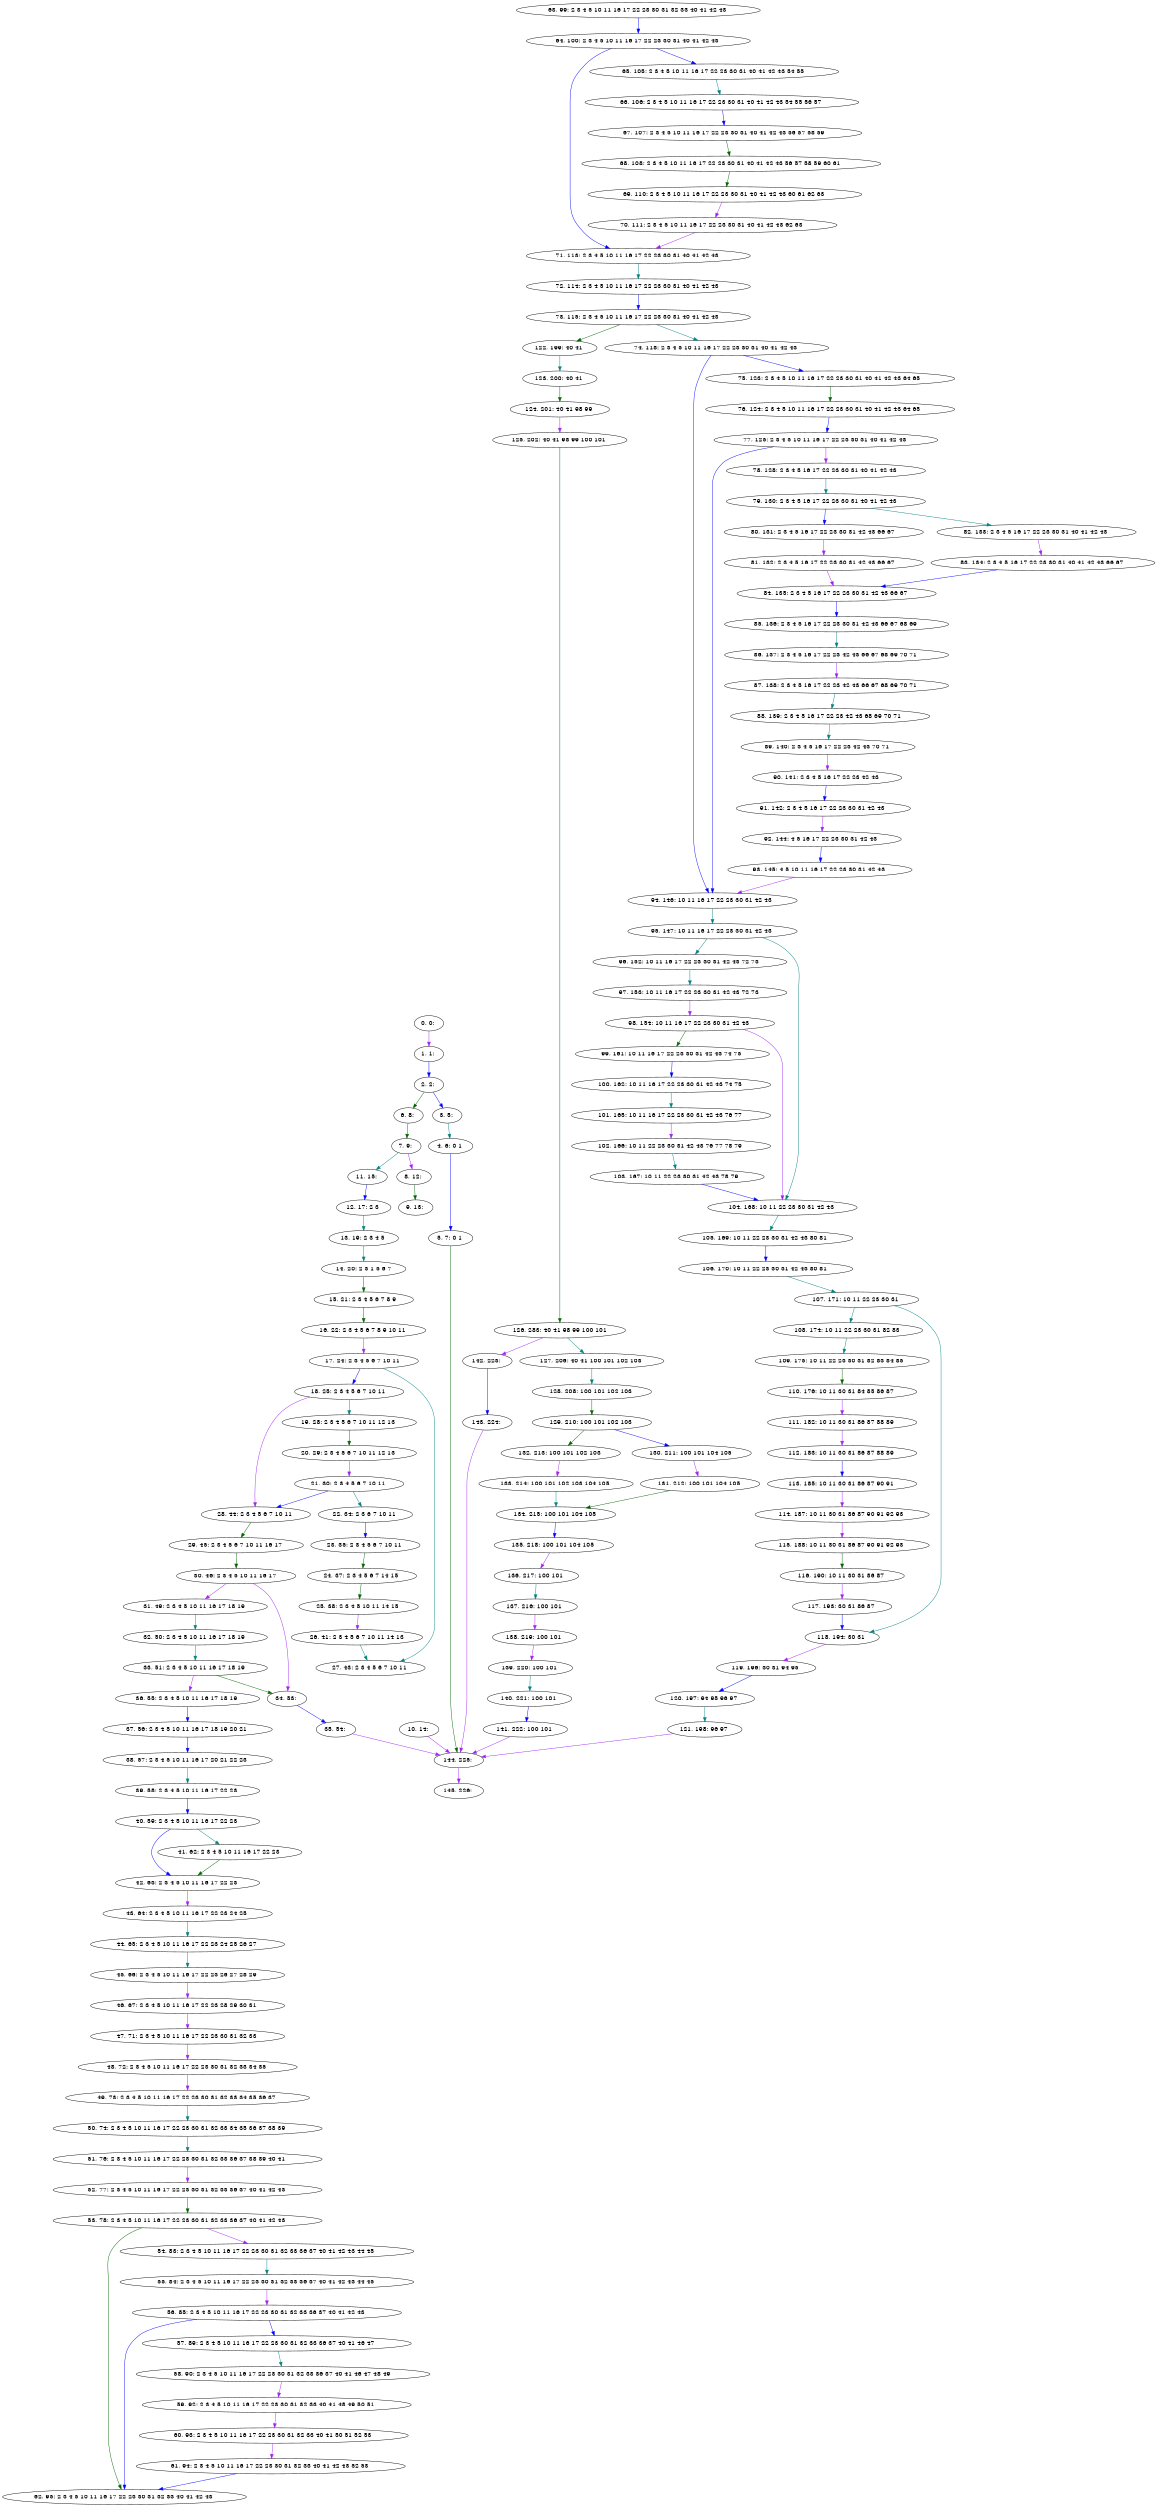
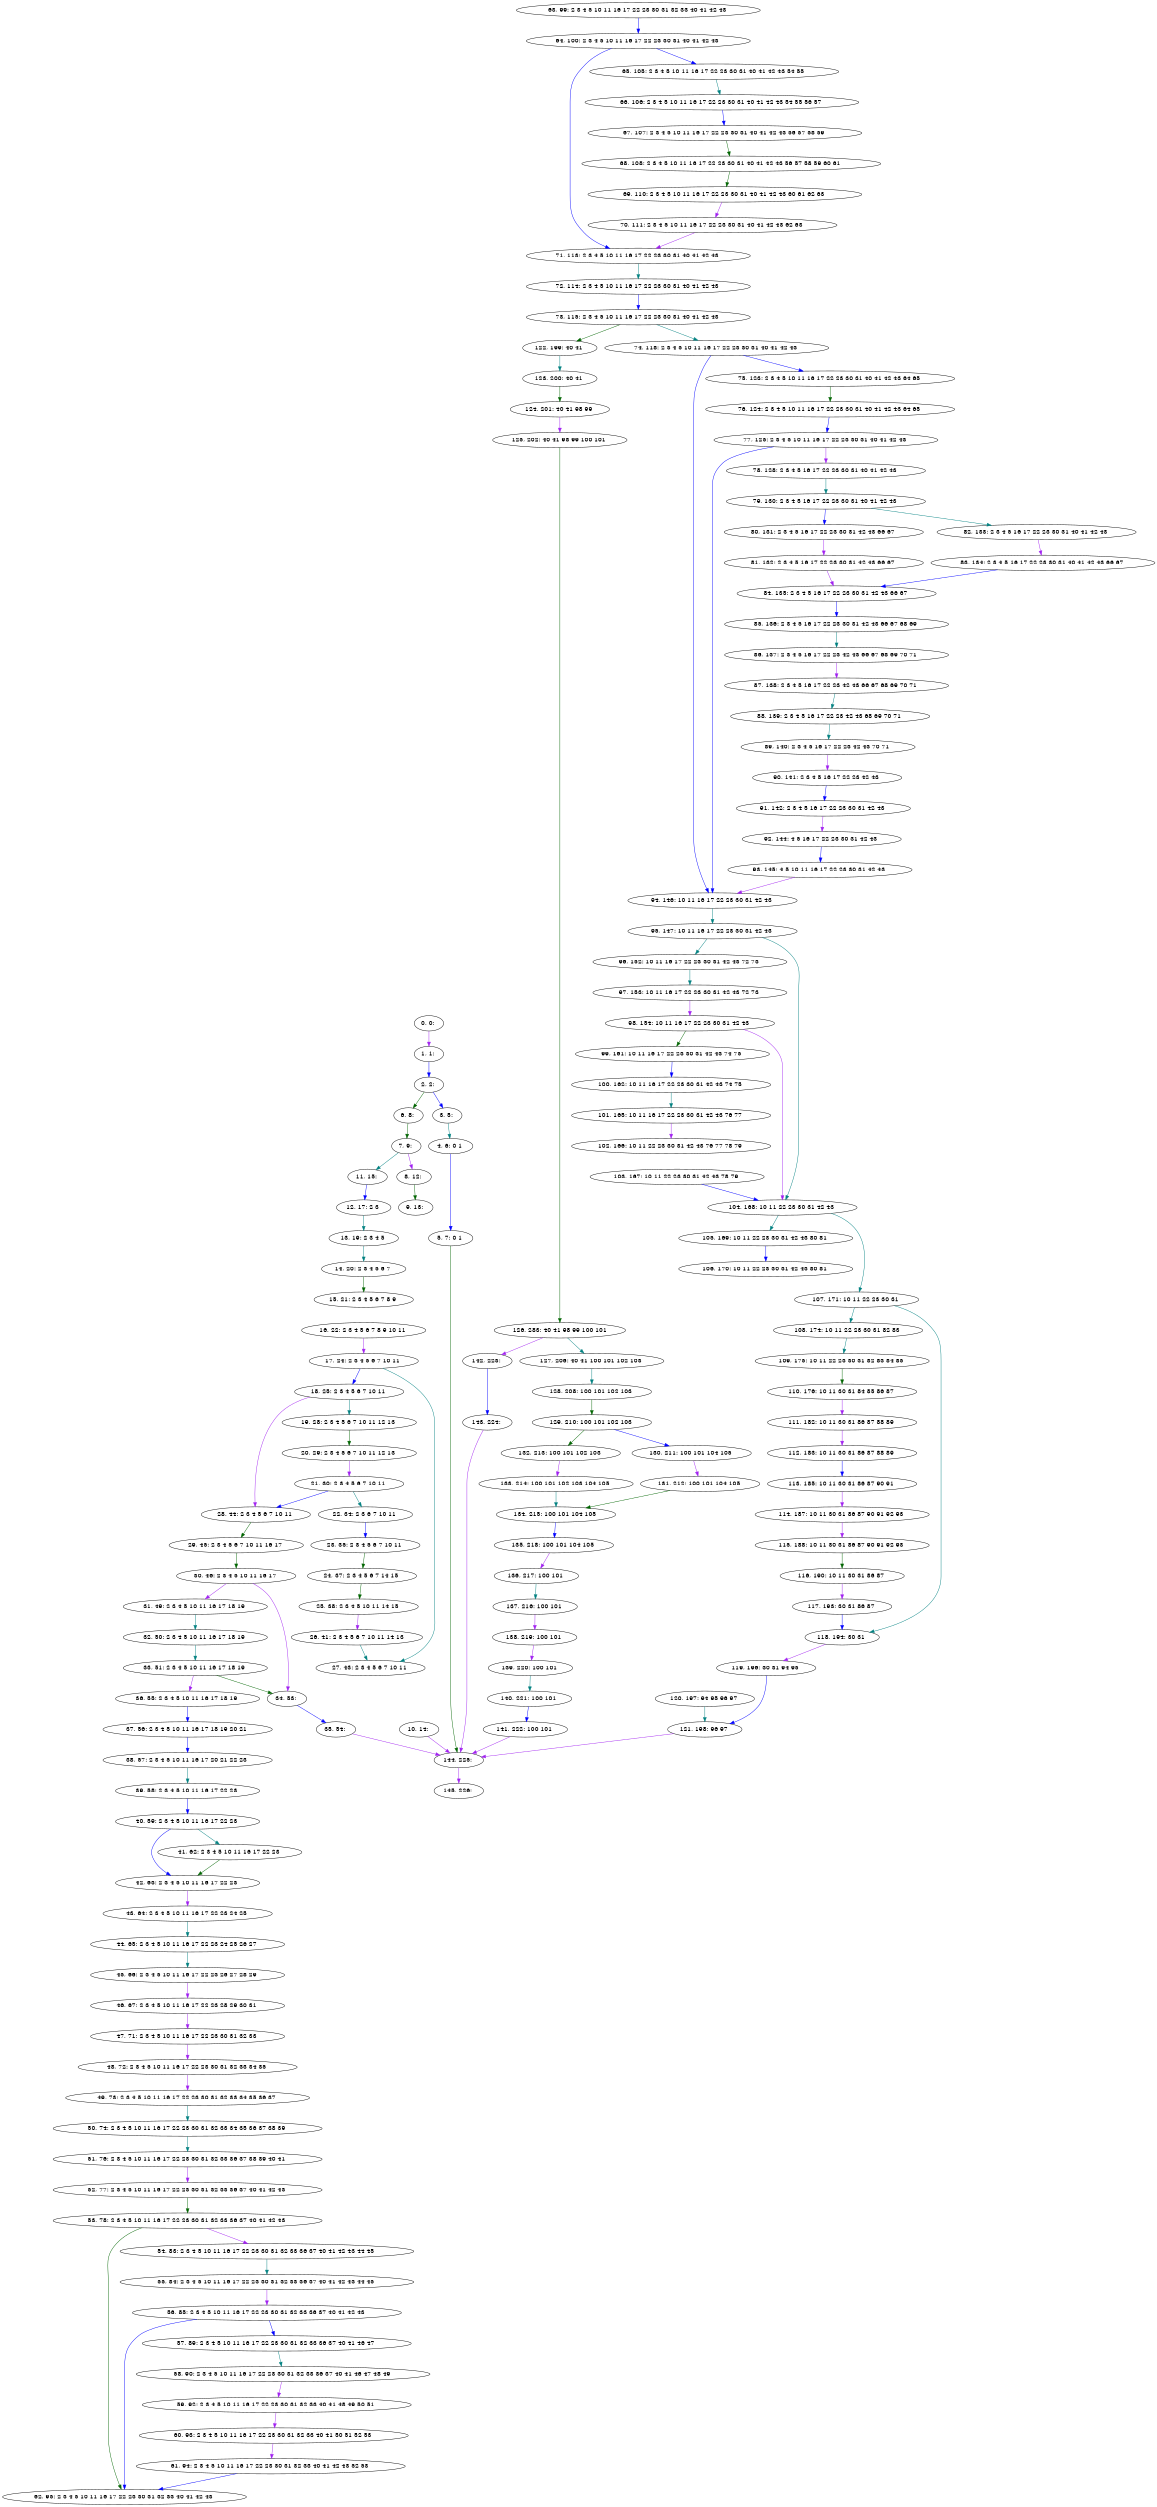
  digraph {
    edge [color=purple]
    n1 [label="0, 0: "]
    n2 [label="1, 1: "]
    n3 [label="2, 2: "]
    n4 [label="3, 5: "]
    n5 [label="6, 8: "]
    n6 [label="4, 6: 0 1 "]
    n7 [label="7, 9: "]
    n8 [label="5, 7: 0 1 "]
    n9 [label="144, 225: "]
    n10 [label="145, 226: "]
    n11 [label="8, 12: "]
    n12 [label="11, 15: "]
    n13 [label="9, 13: "]
    n14 [label="12, 17: 2 3 "]
    n15 [label="10, 14: "]
    n16 [label="13, 19: 2 3 4 5 "]
-   n17 [label="14, 20: 2 3 1 5 6 7"]
+   n17 [label="14, 20: 2 3 4 5 6 7 "]
    n18 [label="15, 21: 2 3 4 5 6 7 8 9 "]
    n19 [label="16, 22: 2 3 4 5 6 7 8 9 10 11 "]
    n20 [label="17, 24: 2 3 4 5 6 7 10 11 "]
    n21 [label="18, 25: 2 3 4 5 6 7 10 11 "]
    n22 [label="27, 43: 2 3 4 5 6 7 10 11 "]
    n23 [label="19, 28: 2 3 4 5 6 7 10 11 12 13 "]
    n24 [label="28, 44: 2 3 4 5 6 7 10 11 "]
    n25 [label="20, 29: 2 3 4 5 6 7 10 11 12 13 "]
    n26 [label="29, 45: 2 3 4 5 6 7 10 11 16 17 "]
    n27 [label="21, 30: 2 3 4 5 6 7 10 11 "]
    n28 [label="22, 34: 2 3 6 7 10 11 "]
    n29 [label="23, 35: 2 3 4 5 6 7 10 11 "]
    n30 [label="24, 37: 2 3 4 5 6 7 14 15 "]
    n31 [label="25, 38: 2 3 4 5 10 11 14 15 "]
    n32 [label="26, 41: 2 3 4 5 6 7 10 11 14 13"]
    n33 [label="30, 46: 2 3 4 5 10 11 16 17 "]
    n34 [label="31, 49: 2 3 4 5 10 11 16 17 18 19 "]
    n35 [label="34, 53: "]
    n36 [label="32, 50: 2 3 4 5 10 11 16 17 18 19 "]
    n37 [label="35, 54: "]
    n38 [label="33, 51: 2 3 4 5 10 11 16 17 18 19 "]
    n39 [label="36, 55: 2 3 4 5 10 11 16 17 18 19 "]
    n40 [label="37, 56: 2 3 4 5 10 11 16 17 18 19 20 21 "]
    n41 [label="38, 57: 2 3 4 5 10 11 16 17 20 21 22 23 "]
    n42 [label="39, 58: 2 3 4 5 10 11 16 17 22 23 "]
    n43 [label="40, 59: 2 3 4 5 10 11 16 17 22 23 "]
    n44 [label="41, 62: 2 3 4 5 10 11 16 17 22 23 "]
    n45 [label="42, 63: 2 3 4 5 10 11 16 17 22 23 "]
    n46 [label="43, 64: 2 3 4 5 10 11 16 17 22 23 24 25 "]
    n47 [label="44, 65: 2 3 4 5 10 11 16 17 22 23 24 25 26 27 "]
    n48 [label="45, 66: 2 3 4 5 10 11 16 17 22 23 26 27 28 29 "]
    n49 [label="46, 67: 2 3 4 5 10 11 16 17 22 23 28 29 30 31 "]
    n50 [label="47, 71: 2 3 4 5 10 11 16 17 22 23 30 31 32 33 "]
    n51 [label="48, 72: 2 3 4 5 10 11 16 17 22 23 30 31 32 33 34 35 "]
    n52 [label="49, 73: 2 3 4 5 10 11 16 17 22 23 30 31 32 33 34 35 36 37 "]
    n53 [label="50, 74: 2 3 4 5 10 11 16 17 22 23 30 31 32 33 34 35 36 37 38 39 "]
    n54 [label="51, 76: 2 3 4 5 10 11 16 17 22 23 30 31 32 33 36 37 38 39 40 41 "]
    n55 [label="52, 77: 2 3 4 5 10 11 16 17 22 23 30 31 32 33 36 37 40 41 42 43 "]
    n56 [label="53, 78: 2 3 4 5 10 11 16 17 22 23 30 31 32 33 36 37 40 41 42 43 "]
    n57 [label="54, 83: 2 3 4 5 10 11 16 17 22 23 30 31 32 33 36 37 40 41 42 43 44 45 "]
    n58 [label="62, 95: 2 3 4 5 10 11 16 17 22 23 30 31 32 33 40 41 42 43 "]
    n59 [label="55, 84: 2 3 4 5 10 11 16 17 22 23 30 31 32 33 36 37 40 41 42 43 44 45 "]
    n60 [label="56, 85: 2 3 4 5 10 11 16 17 22 23 30 31 32 33 36 37 40 41 42 43 "]
    n61 [label="57, 89: 2 3 4 5 10 11 16 17 22 23 30 31 32 33 36 37 40 41 46 47 "]
    n62 [label="58, 90: 2 3 4 5 10 11 16 17 22 23 30 31 32 33 36 37 40 41 46 47 48 49 "]
    n63 [label="59, 92: 2 3 4 5 10 11 16 17 22 23 30 31 32 33 40 41 48 49 50 51 "]
    n64 [label="60, 93: 2 3 4 5 10 11 16 17 22 23 30 31 32 33 40 41 50 51 52 53 "]
    n65 [label="61, 94: 2 3 4 5 10 11 16 17 22 23 30 31 32 33 40 41 42 43 52 53 "]
    n66 [label="63, 99: 2 3 4 5 10 11 16 17 22 23 30 31 32 33 40 41 42 43 "]
    n67 [label="64, 100: 2 3 4 5 10 11 16 17 22 23 30 31 40 41 42 43 "]
    n68 [label="65, 105: 2 3 4 5 10 11 16 17 22 23 30 31 40 41 42 43 54 55 "]
    n69 [label="71, 113: 2 3 4 5 10 11 16 17 22 23 30 31 40 41 42 43 "]
    n70 [label="66, 106: 2 3 4 5 10 11 16 17 22 23 30 31 40 41 42 43 54 55 56 57 "]
    n71 [label="72, 114: 2 3 4 5 10 11 16 17 22 23 30 31 40 41 42 43 "]
    n72 [label="67, 107: 2 3 4 5 10 11 16 17 22 23 30 31 40 41 42 43 56 57 58 59 "]
    n73 [label="68, 108: 2 3 4 5 10 11 16 17 22 23 30 31 40 41 42 43 56 57 58 59 60 61 "]
    n74 [label="69, 110: 2 3 4 5 10 11 16 17 22 23 30 31 40 41 42 43 60 61 62 63 "]
    n75 [label="70, 111: 2 3 4 5 10 11 16 17 22 23 30 31 40 41 42 43 62 63 "]
    n76 [label="73, 115: 2 3 4 5 10 11 16 17 22 23 30 31 40 41 42 43 "]
    n77 [label="74, 118: 2 3 4 5 10 11 16 17 22 23 30 31 40 41 42 43 "]
    n78 [label="122, 199: 40 41 "]
    n79 [label="75, 123: 2 3 4 5 10 11 16 17 22 23 30 31 40 41 42 43 64 65 "]
    n80 [label="94, 146: 10 11 16 17 22 23 30 31 42 43 "]
    n81 [label="123, 200: 40 41 "]
    n82 [label="76, 124: 2 3 4 5 10 11 16 17 22 23 30 31 40 41 42 43 64 65 "]
    n83 [label="95, 147: 10 11 16 17 22 23 30 31 42 43 "]
    n84 [label="77, 125: 2 3 4 5 10 11 16 17 22 23 30 31 40 41 42 43 "]
    n85 [label="78, 128: 2 3 4 5 16 17 22 23 30 31 40 41 42 43 "]
    n86 [label="79, 130: 2 3 4 5 16 17 22 23 30 31 40 41 42 43 "]
    n87 [label="80, 131: 2 3 4 5 16 17 22 23 30 31 42 43 66 67 "]
    n88 [label="82, 133: 2 3 4 5 16 17 22 23 30 31 40 41 42 43 "]
    n89 [label="81, 132: 2 3 4 5 16 17 22 23 30 31 42 43 66 67 "]
    n90 [label="83, 134: 2 3 4 5 16 17 22 23 30 31 40 41 42 43 66 67 "]
    n91 [label="84, 135: 2 3 4 5 16 17 22 23 30 31 42 43 66 67 "]
    n92 [label="85, 136: 2 3 4 5 16 17 22 23 30 31 42 43 66 67 68 69 "]
    n93 [label="86, 137: 2 3 4 5 16 17 22 23 42 43 66 67 68 69 70 71 "]
    n94 [label="87, 138: 2 3 4 5 16 17 22 23 42 43 66 67 68 69 70 71 "]
    n95 [label="88, 139: 2 3 4 5 16 17 22 23 42 43 68 69 70 71 "]
    n96 [label="89, 140: 2 3 4 5 16 17 22 23 42 43 70 71 "]
    n97 [label="90, 141: 2 3 4 5 16 17 22 23 42 43 "]
    n98 [label="91, 142: 2 3 4 5 16 17 22 23 30 31 42 43 "]
    n99 [label="92, 144: 4 5 16 17 22 23 30 31 42 43 "]
    n100 [label="93, 145: 4 5 10 11 16 17 22 23 30 31 42 43 "]
    n101 [label="96, 152: 10 11 16 17 22 23 30 31 42 43 72 73 "]
    n102 [label="104, 168: 10 11 22 23 30 31 42 43 "]
    n103 [label="97, 153: 10 11 16 17 22 23 30 31 42 43 72 73 "]
    n104 [label="105, 169: 10 11 22 23 30 31 42 43 80 81 "]
    n105 [label="98, 154: 10 11 16 17 22 23 30 31 42 43 "]
    n106 [label="99, 161: 10 11 16 17 22 23 30 31 42 43 74 75 "]
    n107 [label="100, 162: 10 11 16 17 22 23 30 31 42 43 74 75 "]
    n108 [label="101, 165: 10 11 16 17 22 23 30 31 42 43 76 77 "]
    n109 [label="102, 166: 10 11 22 23 30 31 42 43 76 77 78 79 "]
    n110 [label="103, 167: 10 11 22 23 30 31 42 43 78 79 "]
    n111 [label="106, 170: 10 11 22 23 30 31 42 43 80 81 "]
    n112 [label="107, 171: 10 11 22 23 30 31 "]
    n113 [label="108, 174: 10 11 22 23 30 31 82 83 "]
    n114 [label="118, 194: 30 31 "]
    n115 [label="109, 175: 10 11 22 23 30 31 82 83 84 85 "]
    n116 [label="119, 196: 30 31 94 95 "]
    n117 [label="110, 176: 10 11 30 31 84 85 86 87 "]
    n118 [label="111, 182: 10 11 30 31 86 87 88 89 "]
    n119 [label="112, 183: 10 11 30 31 86 87 88 89 "]
    n120 [label="113, 185: 10 11 30 31 86 87 90 91 "]
    n121 [label="114, 187: 10 11 30 31 86 87 90 91 92 93 "]
    n122 [label="115, 188: 10 11 30 31 86 87 90 91 92 93 "]
    n123 [label="116, 190: 10 11 30 31 86 87 "]
    n124 [label="117, 193: 30 31 86 87 "]
    n125 [label="120, 197: 94 95 96 97 "]
    n126 [label="121, 198: 96 97 "]
    n127 [label="124, 201: 40 41 98 99 "]
    n128 [label="125, 202: 40 41 98 99 100 101 "]
    n129 [label="126, 283: 40 41 98 99 100 101"]
    n130 [label="127, 206: 40 41 100 101 102 103 "]
    n131 [label="142, 223: "]
    n132 [label="128, 208: 100 101 102 103 "]
    n133 [label="143, 224: "]
    n134 [label="129, 210: 100 101 102 103 "]
    n135 [label="130, 211: 100 101 104 105 "]
    n136 [label="132, 213: 100 101 102 103 "]
    n137 [label="131, 212: 100 101 104 105 "]
    n138 [label="133, 214: 100 101 102 103 104 105 "]
    n139 [label="134, 215: 100 101 104 105 "]
    n140 [label="135, 218: 100 101 104 105 "]
    n141 [label="136, 217: 100 101 "]
    n142 [label="137, 216: 100 101 "]
    n143 [label="138, 219: 100 101 "]
    n144 [label="139, 220: 100 101 "]
    n145 [label="140, 221: 100 101 "]
    n146 [label="141, 222: 100 101 "]
    n1 -> n2
    n2 -> n3 [color=blue]
    n3 -> n4 [color=blue]
    n3 -> n5 [color=darkgreen]
    n4 -> n6 [color=teal]
    n5 -> n7 [color=darkgreen]
    n6 -> n8 [color=blue]
    n7 -> n11
    n7 -> n12 [color=teal]
    n8 -> n9 [color=darkgreen]
    n9 -> n10
    n11 -> n13 [color=darkgreen]
    n12 -> n14 [color=blue]
    n14 -> n16 [color=teal]
    n15 -> n9
    n16 -> n17 [color=teal]
    n17 -> n18 [color=darkgreen]
-   n18 -> n19 [color=darkgreen]
    n19 -> n20
    n20 -> n21 [color=blue]
    n20 -> n22 [color=teal]
    n21 -> n23 [color=teal]
    n21 -> n24
    n23 -> n25 [color=darkgreen]
    n24 -> n26 [color=darkgreen]
    n25 -> n27
    n26 -> n33 [color=darkgreen]
    n27 -> n24 [color=blue]
    n27 -> n28 [color=teal]
    n28 -> n29 [color=blue]
    n29 -> n30 [color=darkgreen]
    n30 -> n31 [color=darkgreen]
    n31 -> n32
    n32 -> n22 [color=teal]
    n33 -> n34
    n33 -> n35
    n34 -> n36 [color=teal]
    n35 -> n37 [color=blue]
    n36 -> n38 [color=teal]
    n37 -> n9
    n38 -> n35 [color=darkgreen]
    n38 -> n39
    n39 -> n40 [color=blue]
    n40 -> n41 [color=blue]
    n41 -> n42 [color=teal]
    n42 -> n43 [color=blue]
    n43 -> n44 [color=teal]
    n43 -> n45 [color=blue]
    n44 -> n45 [color=darkgreen]
    n45 -> n46
    n46 -> n47 [color=teal]
    n47 -> n48 [color=teal]
    n48 -> n49
    n49 -> n50
    n50 -> n51
    n51 -> n52
    n52 -> n53 [color=teal]
    n53 -> n54 [color=teal]
    n54 -> n55
    n55 -> n56 [color=darkgreen]
    n56 -> n57
    n56 -> n58 [color=darkgreen]
    n57 -> n59 [color=teal]
    n59 -> n60
    n60 -> n58 [color=blue]
    n60 -> n61 [color=blue]
    n61 -> n62 [color=teal]
    n62 -> n63
    n63 -> n64
    n64 -> n65
    n65 -> n58 [color=blue]
    n66 -> n67 [color=blue]
    n67 -> n68 [color=blue]
    n67 -> n69 [color=blue]
    n68 -> n70 [color=teal]
    n69 -> n71 [color=teal]
    n70 -> n72 [color=blue]
    n71 -> n76 [color=blue]
    n72 -> n73 [color=darkgreen]
    n73 -> n74 [color=darkgreen]
    n74 -> n75
    n75 -> n69
    n76 -> n77 [color=teal]
    n76 -> n78 [color=darkgreen]
    n77 -> n79 [color=blue]
    n77 -> n80 [color=blue]
    n78 -> n81 [color=teal]
    n79 -> n82 [color=darkgreen]
    n80 -> n83 [color=teal]
    n81 -> n127 [color=darkgreen]
    n82 -> n84 [color=blue]
    n83 -> n101 [color=teal]
    n83 -> n102 [color=teal]
    n84 -> n80 [color=blue]
    n84 -> n85
    n85 -> n86 [color=teal]
    n86 -> n87 [color=blue]
    n86 -> n88 [color=teal]
    n87 -> n89
    n88 -> n90
    n89 -> n91
    n90 -> n91 [color=blue]
    n91 -> n92 [color=blue]
    n92 -> n93 [color=teal]
    n93 -> n94
    n94 -> n95 [color=teal]
    n95 -> n96 [color=teal]
    n96 -> n97
    n97 -> n98 [color=blue]
    n98 -> n99
    n99 -> n100 [color=blue]
    n100 -> n80
    n101 -> n103 [color=teal]
    n102 -> n104 [color=teal]
    n103 -> n105
    n104 -> n111 [color=blue]
    n105 -> n102
    n105 -> n106 [color=darkgreen]
    n106 -> n107 [color=blue]
    n107 -> n108 [color=teal]
    n108 -> n109
-   n109 -> n110 [color=teal]
    n110 -> n102 [color=blue]
-   n111 -> n112 [color=teal]
+   n102 -> n112 [color=teal]
    n112 -> n113 [color=teal]
    n112 -> n114 [color=teal]
    n113 -> n115 [color=teal]
    n114 -> n116
    n115 -> n117 [color=darkgreen]
-   n116 -> n125 [color=blue]
+   n116 -> n126 [color=blue]
    n117 -> n118
    n118 -> n119
    n119 -> n120 [color=blue]
    n120 -> n121
    n121 -> n122
    n122 -> n123 [color=darkgreen]
    n123 -> n124
    n124 -> n114 [color=blue]
    n125 -> n126 [color=teal]
    n126 -> n9
    n127 -> n128
    n128 -> n129 [color=darkgreen]
    n129 -> n130 [color=teal]
    n129 -> n131
    n130 -> n132 [color=teal]
    n131 -> n133 [color=blue]
    n132 -> n134 [color=darkgreen]
    n133 -> n9
    n134 -> n135 [color=blue]
    n134 -> n136 [color=darkgreen]
    n135 -> n137
    n136 -> n138
    n137 -> n139 [color=darkgreen]
    n138 -> n139 [color=teal]
    n139 -> n140 [color=blue]
    n140 -> n141
    n141 -> n142 [color=teal]
    n142 -> n143
    n143 -> n144
    n144 -> n145 [color=teal]
    n145 -> n146 [color=blue]
    n146 -> n9
  }
